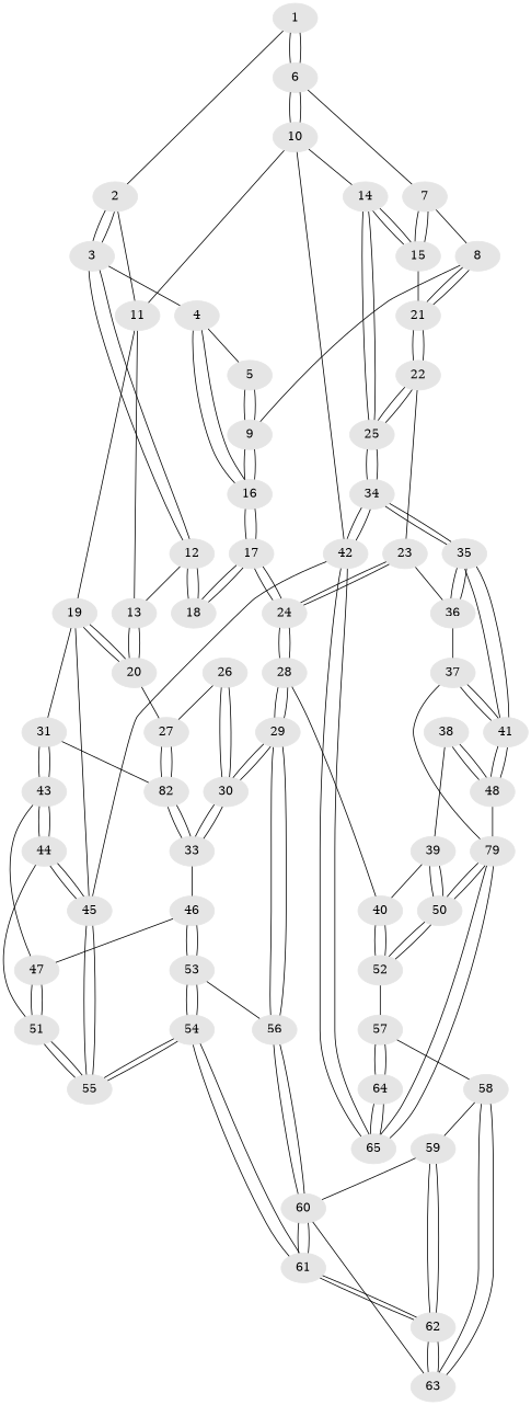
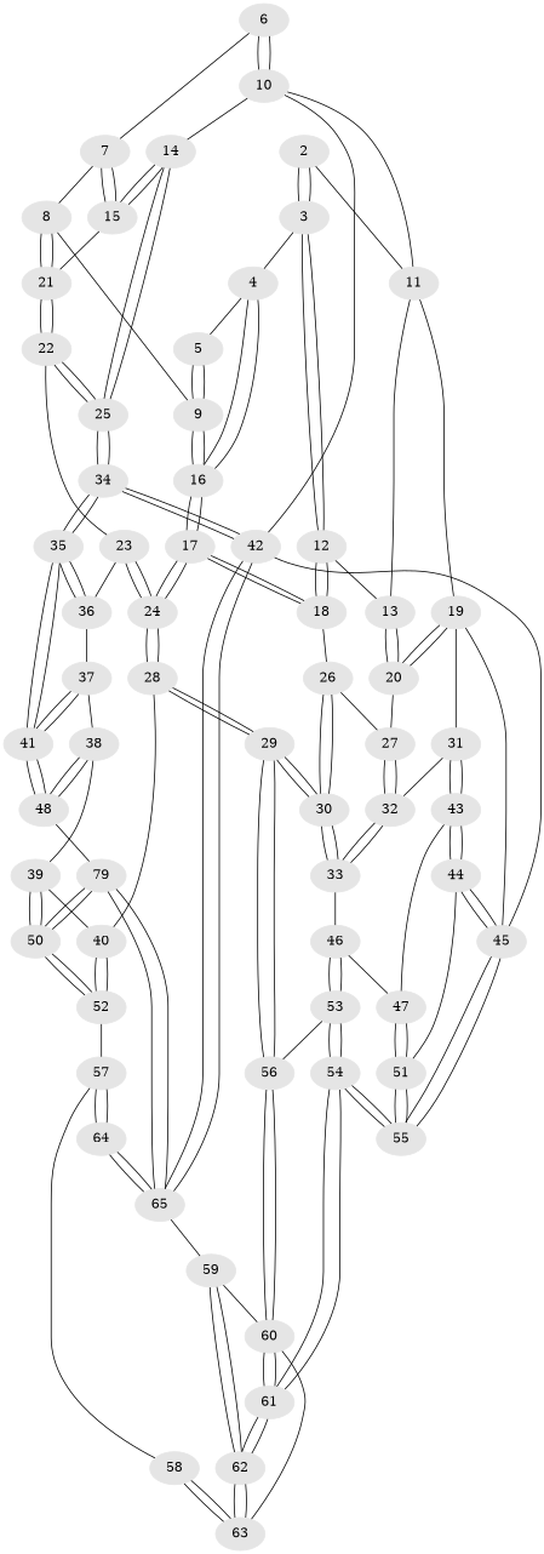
  graph {
    node [color=gray90 style=filled]
-   1
    2
    6
    3
    11
    7
    10
    4
    12
    13
    19
    5
    16
    18
    9
    17
    8
    15
    14
    42
    21
    22
    25
    45
    65
    20
    31
    26
    27
    34
    24
    28
    30
-   32 [label=82]
+   32
    43
    55
    23
    36
    37
    29
    40
    35
    33
    56
    52
    60
    46
    44
    47
    53
    41
    48
    38
    39
    50
    n56 [label=79]
    57
    51
    54
    58
    64
    61
    62
    59
    63
-   1 -- 2
-   1 -- 6
-   1 -- 6
    2 -- 3
    2 -- 3
    2 -- 11
    6 -- 7
    6 -- 10
    6 -- 10
    3 -- 4
    3 -- 12
    3 -- 12
    11 -- 13
    11 -- 19
    7 -- 8
    7 -- 15
    7 -- 15
    10 -- 11
    10 -- 14
    10 -- 42
    4 -- 5
    4 -- 16
    4 -- 16
    12 -- 13
    12 -- 18
    12 -- 18
    13 -- 20
    13 -- 20
    19 -- 45
    19 -- 20
    19 -- 20
    19 -- 31
    5 -- 9
    5 -- 9
    16 -- 17
    16 -- 17
+   18 -- 26
    9 -- 16
    9 -- 16
    17 -- 18
    17 -- 18
    17 -- 24
    17 -- 24
    8 -- 9
    8 -- 21
    8 -- 21
    15 -- 21
    14 -- 15
    14 -- 15
    14 -- 25
    14 -- 25
    42 -- 45
    42 -- 65
    42 -- 65
    21 -- 22
    21 -- 22
    22 -- 25
    22 -- 25
    22 -- 23
    25 -- 34
    25 -- 34
    45 -- 55
    45 -- 55
    20 -- 27
    31 -- 32
    31 -- 43
    31 -- 43
    26 -- 27
    26 -- 30
    26 -- 30
    27 -- 32
    27 -- 32
    34 -- 42
    34 -- 42
    34 -- 35
    34 -- 35
    24 -- 28
    24 -- 28
    28 -- 29
    28 -- 29
    28 -- 40
    30 -- 33
    30 -- 33
    32 -- 33
    32 -- 33
    43 -- 44
    43 -- 44
    43 -- 47
    23 -- 24
    23 -- 24
    23 -- 36
    36 -- 37
    37 -- 41
    37 -- 41
-   37 -- n56
+   37 -- 38
    29 -- 30
    29 -- 30
    29 -- 56
    29 -- 56
    40 -- 52
    40 -- 52
    35 -- 36
    35 -- 36
    35 -- 41
    35 -- 41
    33 -- 46
    56 -- 60
    56 -- 60
    52 -- 57
    60 -- 61
    60 -- 61
    46 -- 47
    46 -- 53
    46 -- 53
    44 -- 45
    44 -- 45
    44 -- 51
    47 -- 51
    47 -- 51
    53 -- 56
    53 -- 54
    53 -- 54
    41 -- 48
    41 -- 48
    48 -- n56
    38 -- 48
    38 -- 48
    38 -- 39
    39 -- 40
    39 -- 50
    39 -- 50
    50 -- 52
    50 -- 52
    n56 -- 65
    n56 -- 65
    n56 -- 50
    n56 -- 50
    57 -- 58
    57 -- 64
    57 -- 64
    51 -- 55
    51 -- 55
    54 -- 55
    54 -- 55
    54 -- 61
    54 -- 61
-   58 -- 59
+   65 -- 59
    58 -- 63
    58 -- 63
    64 -- 65
    64 -- 65
    61 -- 62
    61 -- 62
    62 -- 63
    62 -- 63
    59 -- 60
    59 -- 62
    59 -- 62
    63 -- 60
  }
